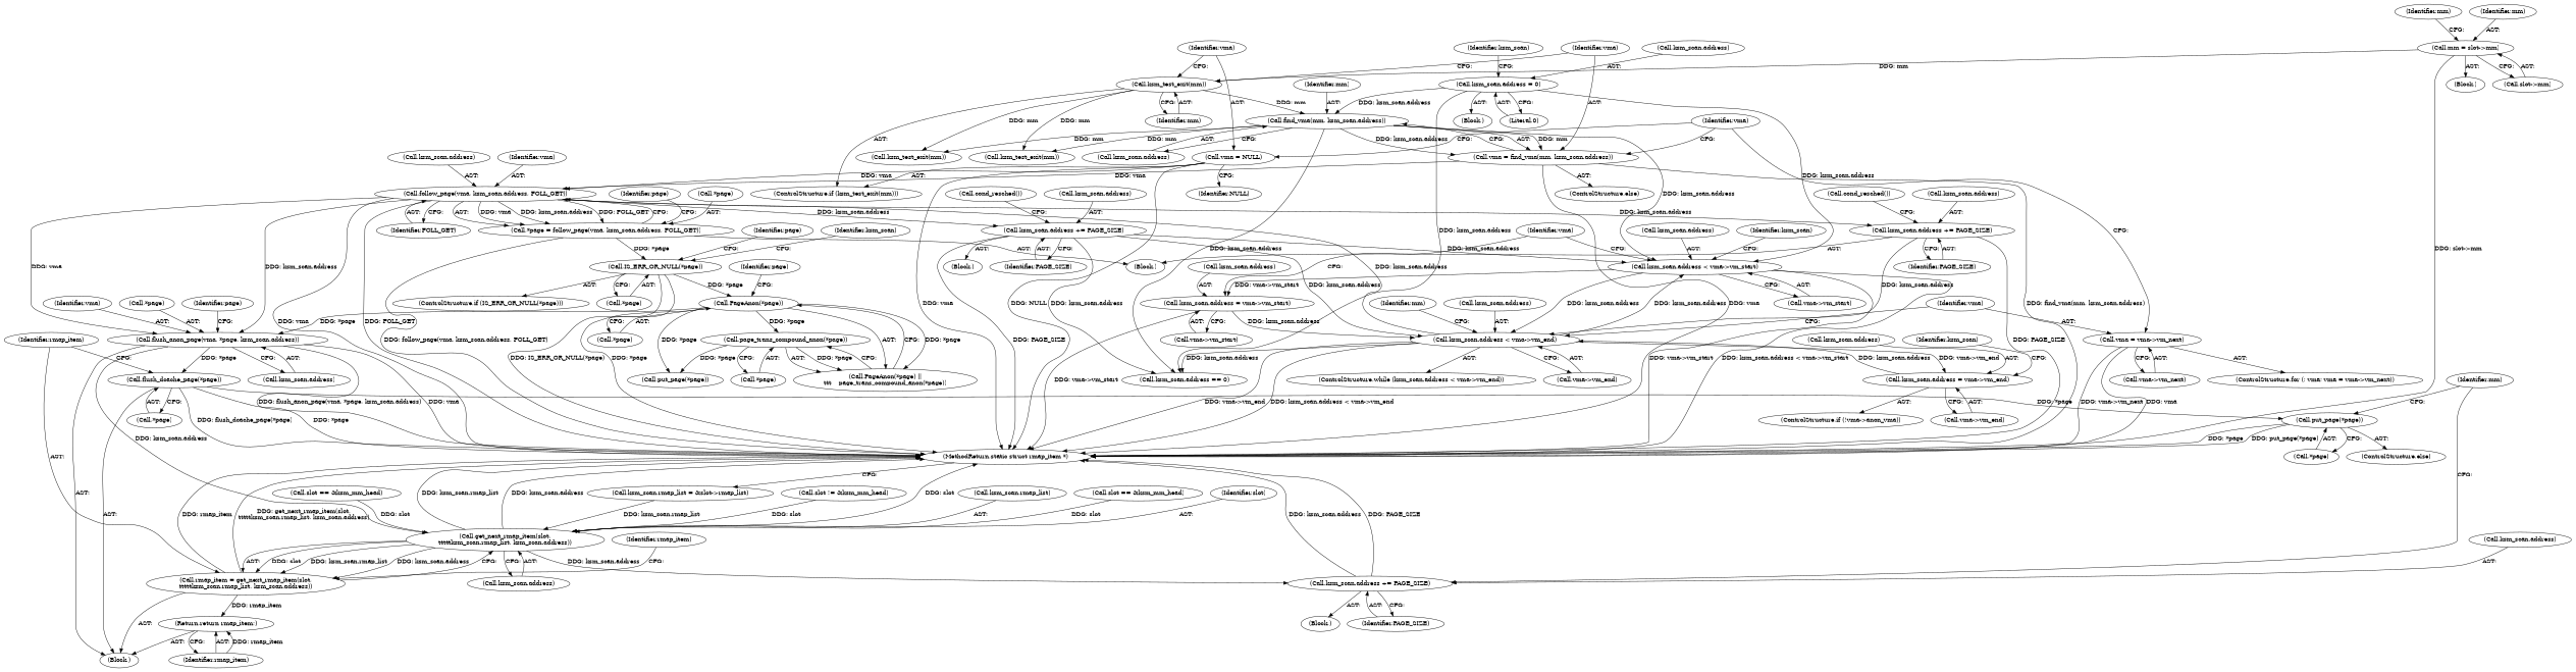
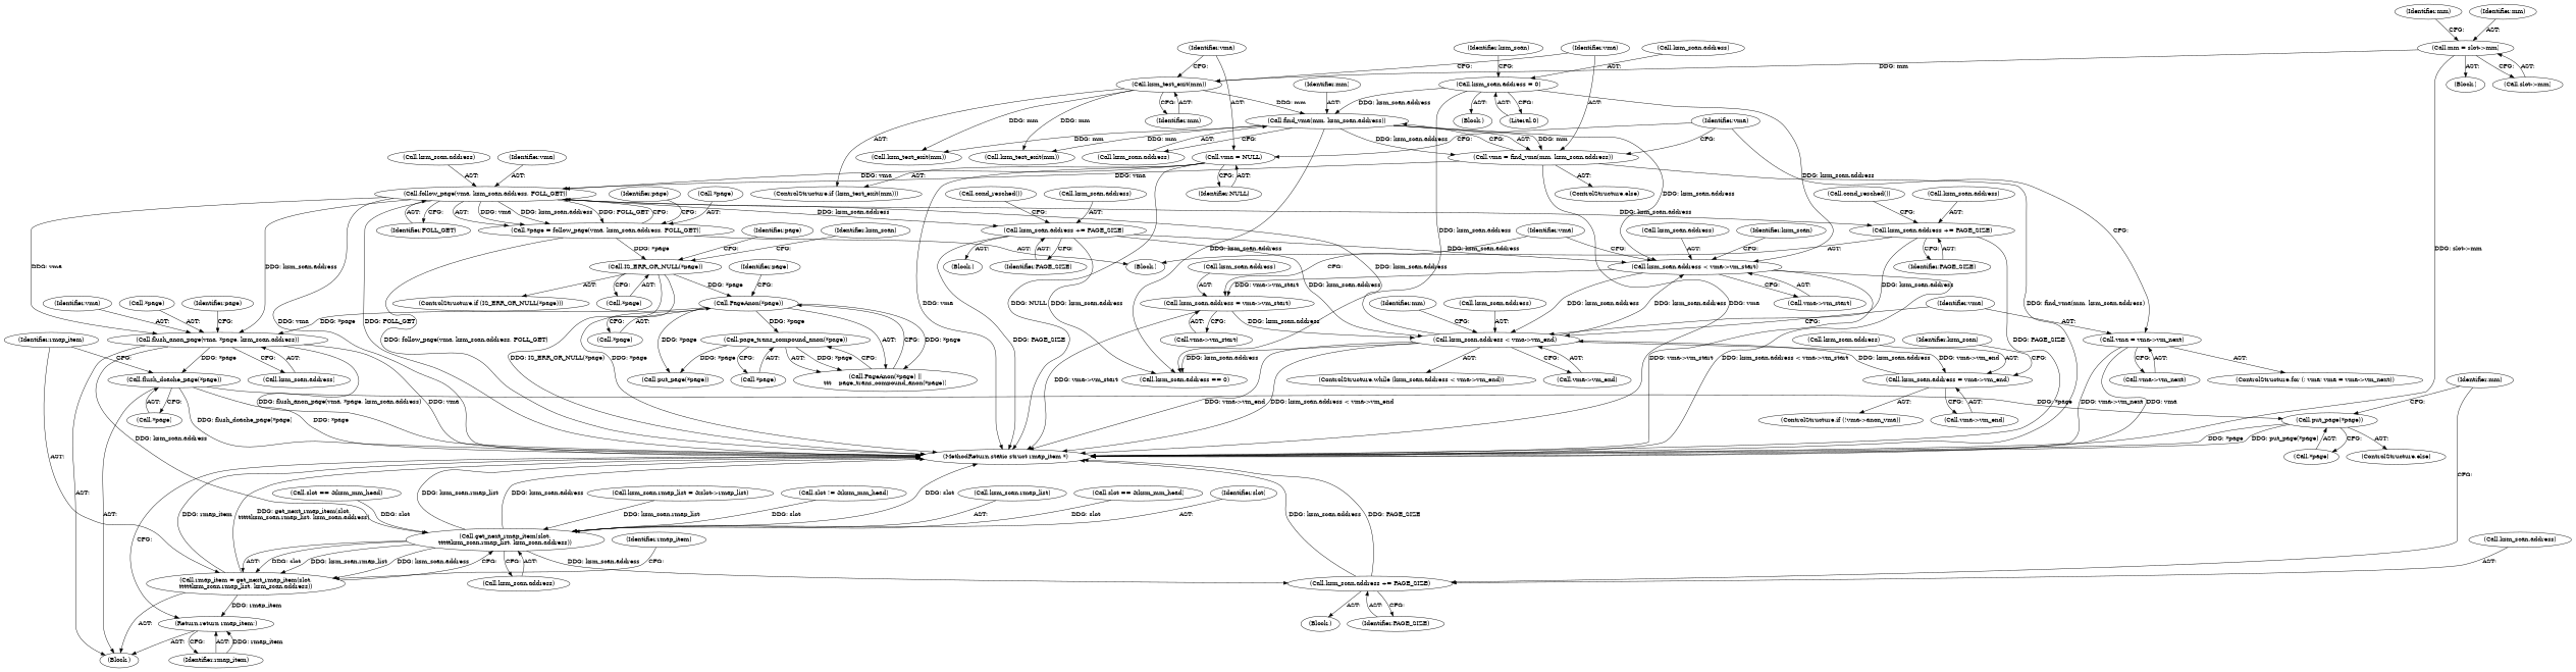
  digraph {
    n1 [label="(Call,flush_anon_page(vma, *page, ksm_scan.address))"]
    n2 [label="(Call,flush_dcache_page(*page))"]
    n3 [label="(Call,get_next_rmap_item(slot,\n\t\t\t\t\tksm_scan.rmap_list, ksm_scan.address))"]
    n4 [label="(MethodReturn,static struct rmap_item *)"]
    n5 [label="(Block,)"]
    n6 [label="(Call,ksm_scan.address)"]
    n7 [label="(Call,put_page(*page))"]
    n8 [label="(Call,*page)"]
    n9 [label="(Call,rmap_item = get_next_rmap_item(slot,\n\t\t\t\t\tksm_scan.rmap_list, ksm_scan.address))"]
    n10 [label="(Call,ksm_scan.address += PAGE_SIZE)"]
    n11 [label="(Call,ksm_scan.address)"]
    n12 [label="(Return,return rmap_item;)"]
    n13 [label="(Call,follow_page(vma, ksm_scan.address, FOLL_GET))"]
    n14 [label="(Call,ksm_scan.address += PAGE_SIZE)"]
    n15 [label="(Call,ksm_scan.address += PAGE_SIZE)"]
    n16 [label="(Call,*page = follow_page(vma, ksm_scan.address, FOLL_GET))"]
    n17 [label="(Identifier,FOLL_GET)"]
    n18 [label="(Call,ksm_scan.address < vma->vm_start)"]
    n19 [label="(Call,ksm_scan.address == 0)"]
    n20 [label="(Call,ksm_scan.address < vma->vm_end)"]
    n21 [label="(Block,)"]
    n22 [label="(Identifier,PAGE_SIZE)"]
    n23 [label="(Block,)"]
    n24 [label="(Identifier,PAGE_SIZE)"]
    n25 [label="(Call,IS_ERR_OR_NULL(*page))"]
    n26 [label="(Call,vma = find_vma(mm, ksm_scan.address))"]
    n27 [label="(Call,find_vma(mm, ksm_scan.address))"]
    n28 [label="(ControlStructure,else)"]
    n29 [label="(Call,ksm_scan.address)"]
    n30 [label="(Call,ksm_test_exit(mm))"]
    n31 [label="(Call,ksm_test_exit(mm))"]
    n32 [label="(Call,ksm_scan.address = vma->vm_start)"]
    n33 [label="(Call,vma->vm_start)"]
    n34 [label="(Call,ksm_test_exit(mm))"]
    n35 [label="(ControlStructure,if (ksm_test_exit(mm)))"]
    n36 [label="(Identifier,mm)"]
    n37 [label="(Call,mm = slot->mm)"]
    n38 [label="(Block,)"]
    n39 [label="(Call,slot->mm)"]
    n40 [label="(Call,ksm_scan.address = 0)"]
    n41 [label="(Literal,0)"]
    n42 [label="(Block,)"]
    n43 [label="(Call,vma = NULL)"]
    n44 [label="(Identifier,NULL)"]
    n45 [label="(Call,vma = vma->vm_next)"]
    n46 [label="(ControlStructure,for (; vma; vma = vma->vm_next))"]
    n47 [label="(Call,vma->vm_next)"]
    n48 [label="(Call,ksm_scan.address = vma->vm_end)"]
    n49 [label="(ControlStructure,while (ksm_scan.address < vma->vm_end))"]
    n50 [label="(Call,vma->vm_end)"]
    n51 [label="(ControlStructure,if (!vma->anon_vma))"]
    n52 [label="(Call,vma->vm_end)"]
    n53 [label="(Call,vma->vm_start)"]
    n54 [label="(Call,page_trans_compound_anon(*page))"]
    n55 [label="(Call,put_page(*page))"]
    n56 [label="(Call,PageAnon(*page) ||\n\t\t\t    page_trans_compound_anon(*page))"]
    n57 [label="(Call,*page)"]
    n58 [label="(Call,PageAnon(*page))"]
    n59 [label="(Call,*page)"]
    n60 [label="(Call,*page)"]
    n61 [label="(ControlStructure,if (IS_ERR_OR_NULL(*page)))"]
    n62 [label="(Call,*page)"]
    n63 [label="(ControlStructure,else)"]
    n64 [label="(Identifier,PAGE_SIZE)"]
    n65 [label="(Block,)"]
    n66 [label="(Identifier,rmap_item)"]
    n67 [label="(Identifier,page)"]
    n68 [label="(Call,*page)"]
    n69 [label="(Call,ksm_scan.address)"]
    n70 [label="(Identifier,mm)"]
    n71 [label="(Identifier,page)"]
    n72 [label="(Call,cond_resched())"]
    n73 [label="(Identifier,mm)"]
    n74 [label="(Identifier,rmap_item)"]
    n75 [label="(Identifier,vma)"]
    n76 [label="(Identifier,vma)"]
    n77 [label="(Identifier,vma)"]
    n78 [label="(Call,ksm_scan.address)"]
    n79 [label="(Identifier,vma)"]
    n80 [label="(Identifier,mm)"]
    n81 [label="(Identifier,page)"]
    n82 [label="(Call,ksm_scan.rmap_list = &slot->rmap_list)"]
    n83 [label="(Identifier,ksm_scan)"]
    n84 [label="(Identifier,page)"]
    n85 [label="(Identifier,mm)"]
    n86 [label="(Call,ksm_scan.address)"]
    n87 [label="(Call,ksm_scan.address)"]
    n88 [label="(Identifier,ksm_scan)"]
    n89 [label="(Identifier,ksm_scan)"]
    n90 [label="(Call,slot != &ksm_mm_head)"]
    n91 [label="(Call,ksm_scan.rmap_list)"]
    n92 [label="(Call,ksm_scan.address)"]
    n93 [label="(Call,ksm_scan.address)"]
    n94 [label="(Call,cond_resched())"]
    n95 [label="(Call,slot == &ksm_mm_head)"]
    n96 [label="(Call,*page)"]
    n97 [label="(Identifier,slot)"]
    n98 [label="(Call,slot == &ksm_mm_head)"]
    n99 [label="(Call,ksm_scan.address)"]
    n100 [label="(Identifier,mm)"]
    n101 [label="(Identifier,rmap_item)"]
    n102 [label="(Identifier,vma)"]
    n103 [label="(Identifier,vma)"]
    n104 [label="(Call,ksm_scan.address)"]
    n105 [label="(Call,ksm_scan.address)"]
    n106 [label="(Identifier,ksm_scan)"]
    n107 [label="(Identifier,vma)"]
    n1 -> n2 [label="DDG: *page"]
    n1 -> n3 [label="DDG: ksm_scan.address"]
    n1 -> n4 [label="DDG: vma"]
    n1 -> n4 [label="DDG: flush_anon_page(vma, *page, ksm_scan.address)"]
    n1 -> n5 [label="AST: "]
    n1 -> n6 [label="CFG: "]
    n2 -> n4 [label="DDG: *page"]
    n2 -> n4 [label="DDG: flush_dcache_page(*page)"]
    n2 -> n5 [label="AST: "]
    n2 -> n7 [label="DDG: *page"]
    n2 -> n8 [label="CFG: "]
    n3 -> n4 [label="DDG: ksm_scan.rmap_list"]
    n3 -> n4 [label="DDG: ksm_scan.address"]
    n3 -> n4 [label="DDG: slot"]
    n3 -> n9 [label="AST: "]
    n3 -> n9 [label="DDG: slot"]
    n3 -> n9 [label="DDG: ksm_scan.rmap_list"]
    n3 -> n9 [label="DDG: ksm_scan.address"]
    n3 -> n10 [label="DDG: ksm_scan.address"]
    n3 -> n11 [label="CFG: "]
-   n4 -> n82 [label="CFG: "]
+   n4 -> n12 [label="CFG: "]
    n6 -> n1 [label="AST: "]
    n7 -> n4 [label="DDG: *page"]
    n7 -> n4 [label="DDG: put_page(*page)"]
    n7 -> n62 [label="CFG: "]
    n7 -> n63 [label="AST: "]
    n8 -> n2 [label="AST: "]
    n9 -> n3 [label="CFG: "]
    n9 -> n4 [label="DDG: get_next_rmap_item(slot,\n\t\t\t\t\tksm_scan.rmap_list, ksm_scan.address)"]
    n9 -> n4 [label="DDG: rmap_item"]
    n9 -> n5 [label="AST: "]
    n9 -> n12 [label="DDG: rmap_item"]
    n10 -> n4 [label="DDG: ksm_scan.address"]
    n10 -> n4 [label="DDG: PAGE_SIZE"]
    n10 -> n64 [label="CFG: "]
    n10 -> n65 [label="AST: "]
    n11 -> n3 [label="AST: "]
    n12 -> n5 [label="AST: "]
    n12 -> n66 [label="CFG: "]
    n13 -> n1 [label="DDG: vma"]
    n13 -> n1 [label="DDG: ksm_scan.address"]
    n13 -> n4 [label="DDG: vma"]
    n13 -> n4 [label="DDG: FOLL_GET"]
    n13 -> n14 [label="DDG: ksm_scan.address"]
    n13 -> n15 [label="DDG: ksm_scan.address"]
    n13 -> n16 [label="AST: "]
    n13 -> n16 [label="DDG: vma"]
    n13 -> n16 [label="DDG: ksm_scan.address"]
    n13 -> n16 [label="DDG: FOLL_GET"]
    n13 -> n17 [label="CFG: "]
    n14 -> n4 [label="DDG: PAGE_SIZE"]
    n14 -> n18 [label="DDG: ksm_scan.address"]
    n14 -> n19 [label="DDG: ksm_scan.address"]
    n14 -> n20 [label="DDG: ksm_scan.address"]
    n14 -> n21 [label="AST: "]
    n14 -> n22 [label="CFG: "]
    n15 -> n4 [label="DDG: PAGE_SIZE"]
    n15 -> n20 [label="DDG: ksm_scan.address"]
    n15 -> n23 [label="AST: "]
    n15 -> n24 [label="CFG: "]
    n16 -> n4 [label="DDG: follow_page(vma, ksm_scan.address, FOLL_GET)"]
    n16 -> n13 [label="CFG: "]
    n16 -> n23 [label="AST: "]
    n16 -> n25 [label="DDG: *page"]
    n17 -> n13 [label="AST: "]
    n18 -> n4 [label="DDG: ksm_scan.address < vma->vm_start"]
    n18 -> n4 [label="DDG: vma->vm_start"]
    n18 -> n20 [label="DDG: ksm_scan.address"]
    n18 -> n32 [label="DDG: vma->vm_start"]
    n18 -> n33 [label="CFG: "]
    n20 -> n4 [label="DDG: vma->vm_end"]
    n20 -> n4 [label="DDG: ksm_scan.address < vma->vm_end"]
    n20 -> n13 [label="DDG: ksm_scan.address"]
    n20 -> n18 [label="DDG: ksm_scan.address"]
    n20 -> n19 [label="DDG: ksm_scan.address"]
    n20 -> n48 [label="DDG: vma->vm_end"]
    n20 -> n49 [label="AST: "]
    n20 -> n50 [label="CFG: "]
    n22 -> n14 [label="AST: "]
    n24 -> n15 [label="AST: "]
    n25 -> n4 [label="DDG: *page"]
    n25 -> n4 [label="DDG: IS_ERR_OR_NULL(*page)"]
    n25 -> n58 [label="DDG: *page"]
    n25 -> n60 [label="CFG: "]
    n25 -> n61 [label="AST: "]
    n26 -> n4 [label="DDG: vma"]
    n26 -> n4 [label="DDG: find_vma(mm, ksm_scan.address)"]
    n26 -> n13 [label="DDG: vma"]
    n26 -> n27 [label="CFG: "]
    n26 -> n28 [label="AST: "]
    n27 -> n18 [label="DDG: ksm_scan.address"]
    n27 -> n19 [label="DDG: ksm_scan.address"]
    n27 -> n26 [label="AST: "]
    n27 -> n26 [label="DDG: mm"]
    n27 -> n26 [label="DDG: ksm_scan.address"]
    n27 -> n29 [label="CFG: "]
    n27 -> n30 [label="DDG: mm"]
    n27 -> n31 [label="DDG: mm"]
    n29 -> n27 [label="AST: "]
    n32 -> n4 [label="DDG: vma->vm_start"]
    n32 -> n20 [label="DDG: ksm_scan.address"]
    n32 -> n53 [label="CFG: "]
    n33 -> n18 [label="AST: "]
    n34 -> n27 [label="DDG: mm"]
    n34 -> n30 [label="DDG: mm"]
    n34 -> n31 [label="DDG: mm"]
    n34 -> n35 [label="AST: "]
    n34 -> n36 [label="CFG: "]
    n36 -> n34 [label="AST: "]
    n37 -> n4 [label="DDG: slot->mm"]
    n37 -> n34 [label="DDG: mm"]
    n37 -> n38 [label="AST: "]
    n37 -> n39 [label="CFG: "]
    n39 -> n37 [label="AST: "]
    n40 -> n18 [label="DDG: ksm_scan.address"]
    n40 -> n19 [label="DDG: ksm_scan.address"]
    n40 -> n27 [label="DDG: ksm_scan.address"]
    n40 -> n41 [label="CFG: "]
    n40 -> n42 [label="AST: "]
    n41 -> n40 [label="AST: "]
    n43 -> n4 [label="DDG: NULL"]
    n43 -> n4 [label="DDG: vma"]
    n43 -> n13 [label="DDG: vma"]
    n43 -> n35 [label="AST: "]
    n43 -> n44 [label="CFG: "]
+   n44 -> n43 [label="AST: "]
    n45 -> n4 [label="DDG: vma"]
    n45 -> n4 [label="DDG: vma->vm_next"]
    n45 -> n46 [label="AST: "]
    n45 -> n47 [label="CFG: "]
    n47 -> n45 [label="AST: "]
    n48 -> n20 [label="DDG: ksm_scan.address"]
    n48 -> n51 [label="AST: "]
    n48 -> n52 [label="CFG: "]
    n50 -> n20 [label="AST: "]
    n52 -> n48 [label="AST: "]
    n53 -> n32 [label="AST: "]
    n54 -> n55 [label="DDG: *page"]
    n54 -> n56 [label="AST: "]
    n54 -> n56 [label="DDG: *page"]
    n54 -> n57 [label="CFG: "]
    n56 -> n54 [label="CFG: "]
    n56 -> n58 [label="CFG: "]
    n57 -> n54 [label="AST: "]
    n58 -> n1 [label="DDG: *page"]
    n58 -> n54 [label="DDG: *page"]
    n58 -> n55 [label="DDG: *page"]
    n58 -> n56 [label="AST: "]
    n58 -> n56 [label="DDG: *page"]
    n58 -> n59 [label="CFG: "]
    n59 -> n58 [label="AST: "]
    n60 -> n25 [label="AST: "]
    n62 -> n7 [label="AST: "]
    n64 -> n10 [label="AST: "]
    n66 -> n12 [label="AST: "]
    n66 -> n12 [label="DDG: rmap_item"]
    n67 -> n58 [label="CFG: "]
    n68 -> n1 [label="AST: "]
    n69 -> n13 [label="AST: "]
    n70 -> n27 [label="AST: "]
    n71 -> n25 [label="CFG: "]
    n72 -> n15 [label="CFG: "]
    n73 -> n37 [label="CFG: "]
    n74 -> n9 [label="CFG: "]
    n75 -> n18 [label="CFG: "]
    n75 -> n32 [label="CFG: "]
    n76 -> n34 [label="CFG: "]
    n76 -> n43 [label="AST: "]
    n77 -> n26 [label="AST: "]
    n77 -> n34 [label="CFG: "]
    n78 -> n18 [label="AST: "]
    n79 -> n20 [label="CFG: "]
    n79 -> n45 [label="AST: "]
    n80 -> n37 [label="AST: "]
    n81 -> n1 [label="CFG: "]
    n82 -> n3 [label="DDG: ksm_scan.rmap_list"]
    n83 -> n18 [label="CFG: "]
    n84 -> n16 [label="CFG: "]
    n85 -> n20 [label="CFG: "]
    n86 -> n48 [label="AST: "]
    n87 -> n32 [label="AST: "]
    n88 -> n25 [label="CFG: "]
    n89 -> n40 [label="CFG: "]
    n90 -> n3 [label="DDG: slot"]
    n91 -> n3 [label="AST: "]
    n92 -> n10 [label="AST: "]
    n93 -> n40 [label="AST: "]
    n94 -> n14 [label="CFG: "]
    n95 -> n3 [label="DDG: slot"]
    n96 -> n16 [label="AST: "]
    n97 -> n3 [label="AST: "]
    n98 -> n3 [label="DDG: slot"]
    n99 -> n14 [label="AST: "]
    n100 -> n7 [label="CFG: "]
    n100 -> n10 [label="CFG: "]
    n101 -> n2 [label="CFG: "]
    n101 -> n9 [label="AST: "]
    n102 -> n26 [label="CFG: "]
    n102 -> n43 [label="CFG: "]
    n102 -> n45 [label="CFG: "]
    n103 -> n13 [label="AST: "]
    n104 -> n20 [label="AST: "]
    n105 -> n15 [label="AST: "]
    n106 -> n48 [label="CFG: "]
    n107 -> n1 [label="AST: "]
  }
